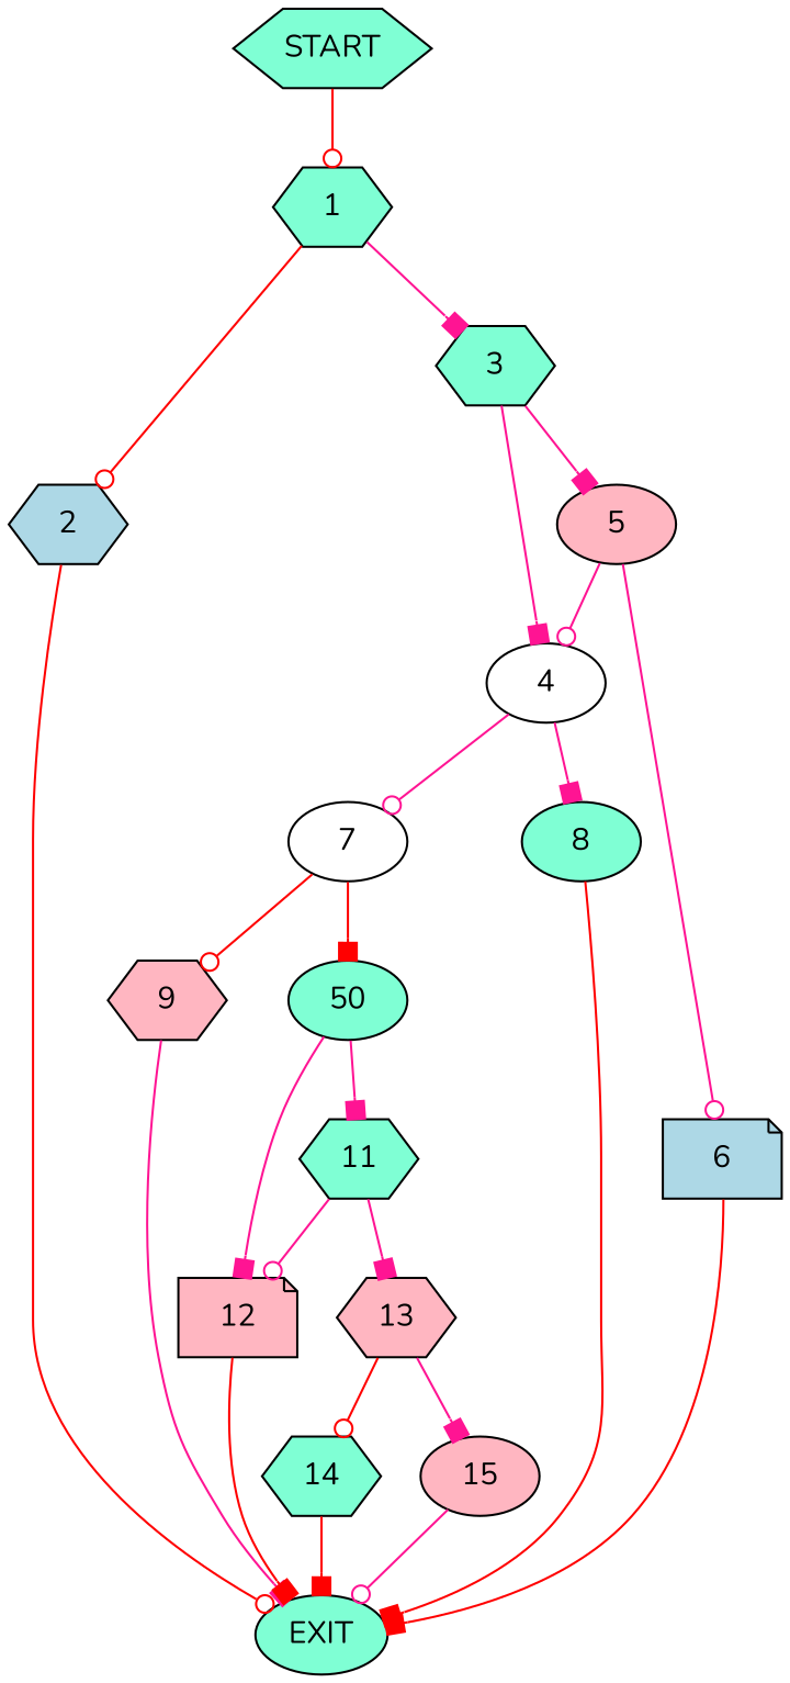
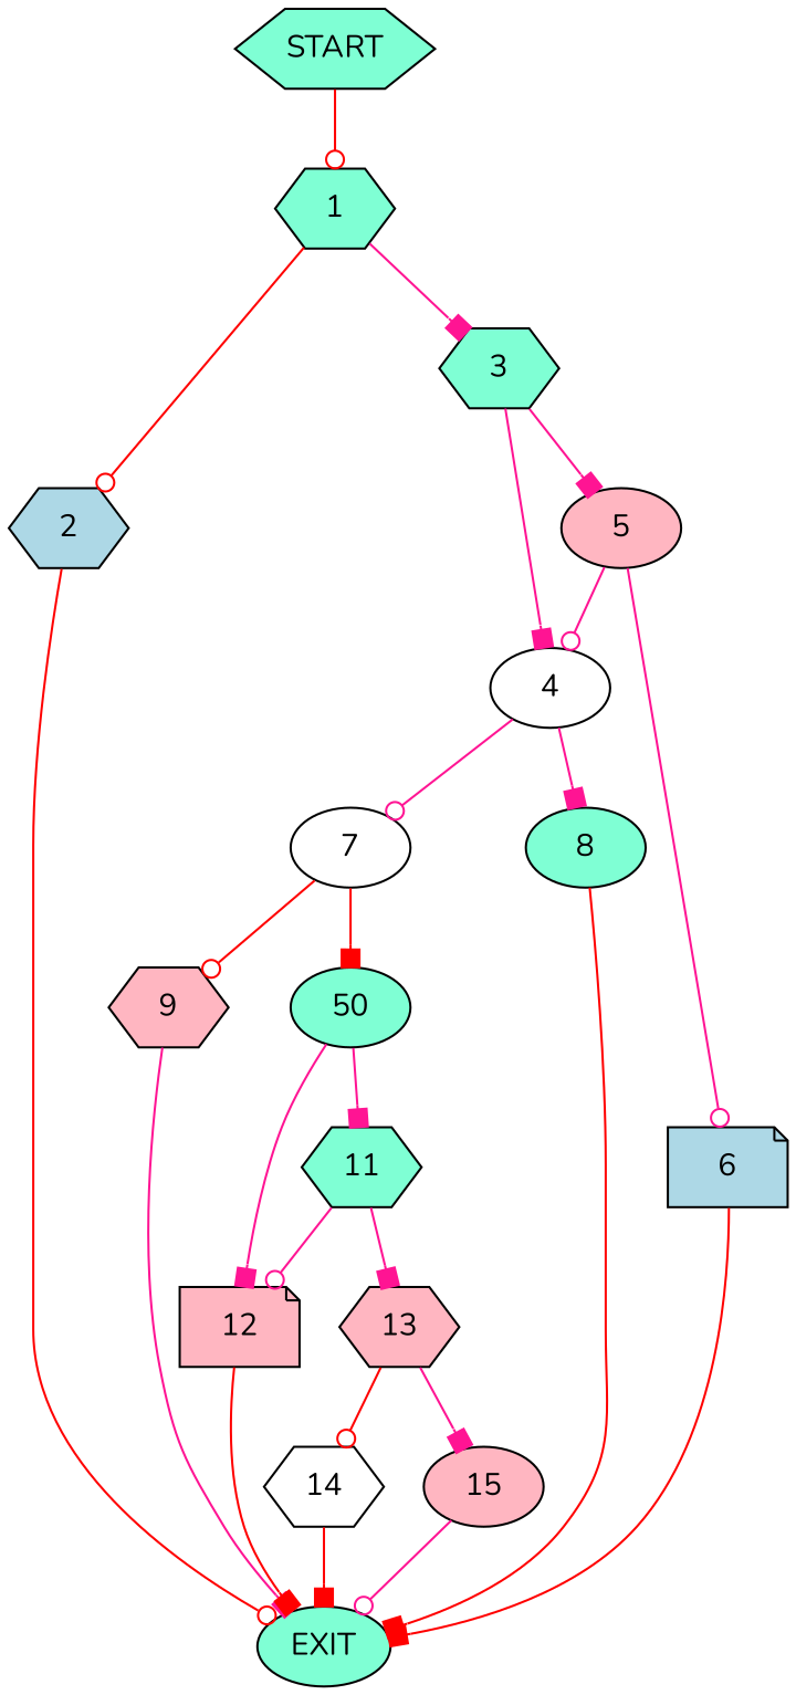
  digraph {
    fontname=Nunito
    node [fillcolor=aquamarine fontname=Nunito shape=hexagon style=filled]
    edge [arrowhead=box color=deeppink fontname=Nunito]
    n1 [label=START]
    1
    2 [fillcolor=lightblue]
    3
    n5 [label=EXIT shape=ellipse]
    4 [fillcolor=white shape=ellipse]
    5 [fillcolor=lightpink shape=ellipse]
    7 [fillcolor=white shape=ellipse]
    8 [shape=ellipse]
    6 [fillcolor=lightblue shape=note]
    9 [fillcolor=lightpink]
    n12 [label=50 shape=ellipse]
    11
    12 [fillcolor=lightpink shape=note]
    13 [fillcolor=lightpink]
-   14
+   14 [fillcolor=white]
    15 [fillcolor=lightpink shape=ellipse]
    n1 -> 1 [arrowhead=odot color=red]
    1 -> 2 [arrowhead=odot color=red]
    1 -> 3
    2 -> n5 [arrowhead=odot color=red]
    3 -> 4
    3 -> 5
    4 -> 7 [arrowhead=odot]
    4 -> 8
    5 -> 4 [arrowhead=odot]
    5 -> 6 [arrowhead=odot]
    7 -> 9 [arrowhead=odot color=red]
    7 -> n12 [color=red]
    8 -> n5 [color=red]
    6 -> n5 [color=red]
    9 -> n5
    n12 -> 11
    n12 -> 12
    11 -> 12 [arrowhead=odot]
    11 -> 13
    12 -> n5 [color=red]
    13 -> 14 [arrowhead=odot color=red]
    13 -> 15
    14 -> n5 [color=red]
    15 -> n5 [arrowhead=odot]
  }
